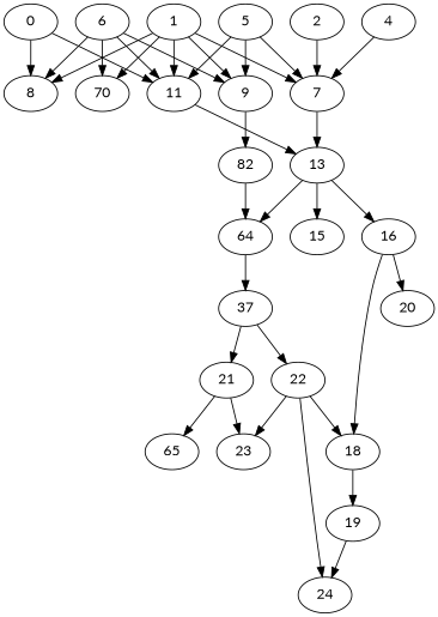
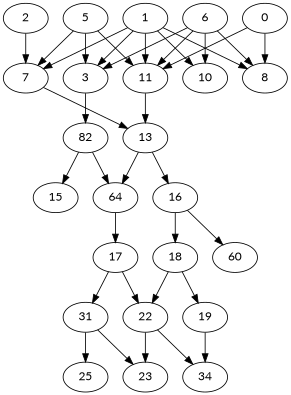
  digraph {
    fontname=Lato
    node [alpha=0.02 fontname=Lato]
    edge [fontname=Lato]
    1 [alpha=0.00 expect_size=28659049435123544]
    7 [alpha=0.12 expect_size=192209643291919616]
    8 [alpha=0.05 expect_size=230923543461399904]
-   9 [expect_size=30925889258394668]
-   10 [alpha=0.11 expect_size=1725242164456892928 label=70]
+   9 [expect_size=30925889258394668 label=3]
+   10 [alpha=0.11 expect_size=1725242164456892928]
    11 [alpha=0.09 expect_size=333148318742209280]
    13 [alpha=0.06 expect_size=21036585911727192]
    n8 [alpha=0.11 expect_size=2343071236885846163456 label=82]
    n9 [alpha=0.07 expect_size=56415576554918096 label=64]
    15 [alpha=0.05 expect_size=610108851833044]
    16 [expect_size=54195285691635464]
    2 [alpha=0.17 expect_size=35010913702307828]
    n13 [alpha=0.12 expect_size=21604362072110872 label=0]
-   4 [alpha=0.19 expect_size=79251017933258752000]
    5 [alpha=0.20 expect_size=430687746418534400]
    6 [alpha=0.08 expect_size=9758474934583158]
-   17 [alpha=0.10 expect_size=1884014053178342656 label=37]
+   17 [alpha=0.10 expect_size=1884014053178342656]
    18 [alpha=0.19 expect_size=551336230211716544]
-   20 [alpha=0.16 expect_size=1643160513757900177408]
-   21 [alpha=0.20 expect_size=28365847480248288]
+   20 [alpha=0.16 expect_size=1643160513757900177408 label=60]
+   21 [alpha=0.20 expect_size=28365847480248288 label=31]
    22 [expect_size=76952985848794448]
    19 [alpha=0.01 expect_size=14064983344152576000]
    23 [expect_size=1250999767743918080]
-   25 [alpha=0.06 expect_size=647600046967095296000 label=65]
-   24 [alpha=0.07 expect_size=1080433306878563328]
+   25 [alpha=0.06 expect_size=647600046967095296000]
+   24 [alpha=0.07 expect_size=1080433306878563328 label=34]
    1 -> 7
    1 -> 8
    1 -> 9
    1 -> 10
    1 -> 11
    7 -> 13
    9 -> n8
    11 -> 13
    13 -> n9
-   13 -> 15
+   n8 -> 15
    13 -> 16
    n8 -> n9
    n9 -> 17
    16 -> 18
    16 -> 20
    2 -> 7
    n13 -> 8
    n13 -> 11
-   4 -> 7
    5 -> 7
    5 -> 9
    5 -> 11
    6 -> 8
    6 -> 9
    6 -> 10
    6 -> 11
    17 -> 21
    17 -> 22
-   22 -> 18
+   18 -> 22
    18 -> 19
    21 -> 23
    21 -> 25
    22 -> 23
    22 -> 24
    19 -> 24
  }
